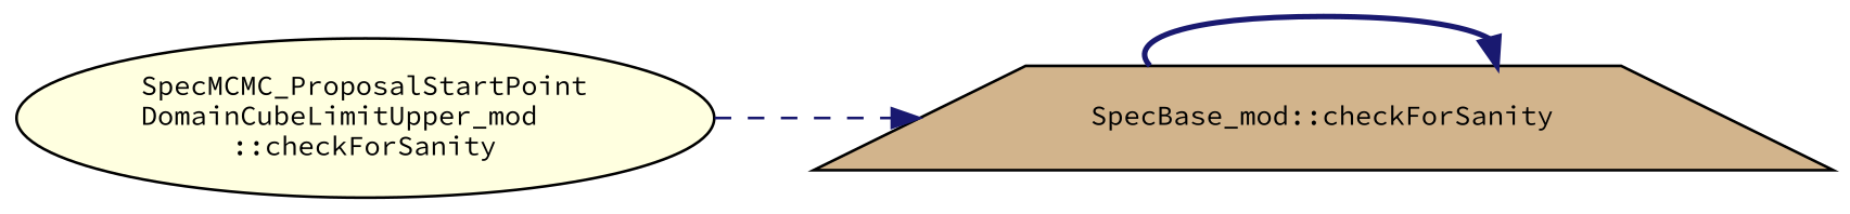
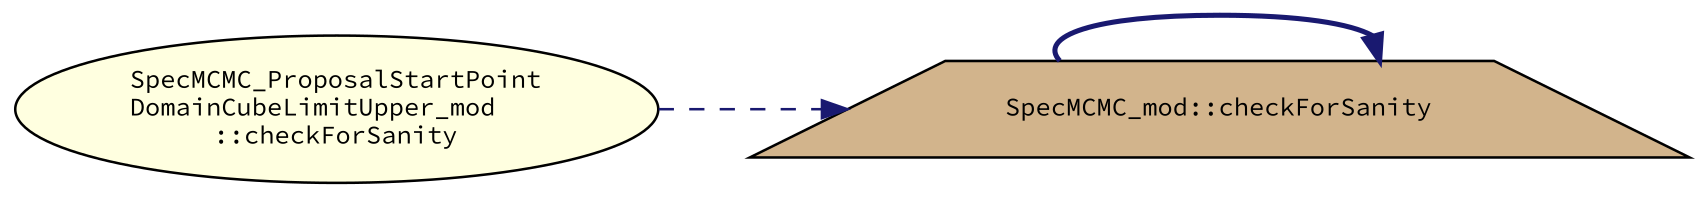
  digraph {
    rankdir=LR
    fontname="Source Code Pro"
    node [color=black fontname="Source Code Pro" fontsize=10 style=filled]
    edge [color=midnightblue fontname="Source Code Pro" fontsize=10 labelfontname=Helvetica labelfontsize=10]
    n1 [fillcolor=lightyellow fontcolor=black height=0.2 label="SpecMCMC_ProposalStartPoint\lDomainCubeLimitUpper_mod\l::checkForSanity" shape=ellipse width=0.4]
-   n2 [fillcolor=tan height=0.2 label="SpecBase_mod::checkForSanity" shape=trapezium width=0.4]
+   n2 [fillcolor=tan height=0.2 label="SpecMCMC_mod::checkForSanity" shape=trapezium width=0.4]
    n1 -> n2 [style=dashed]
    n2 -> n2 [style=bold]
  }
